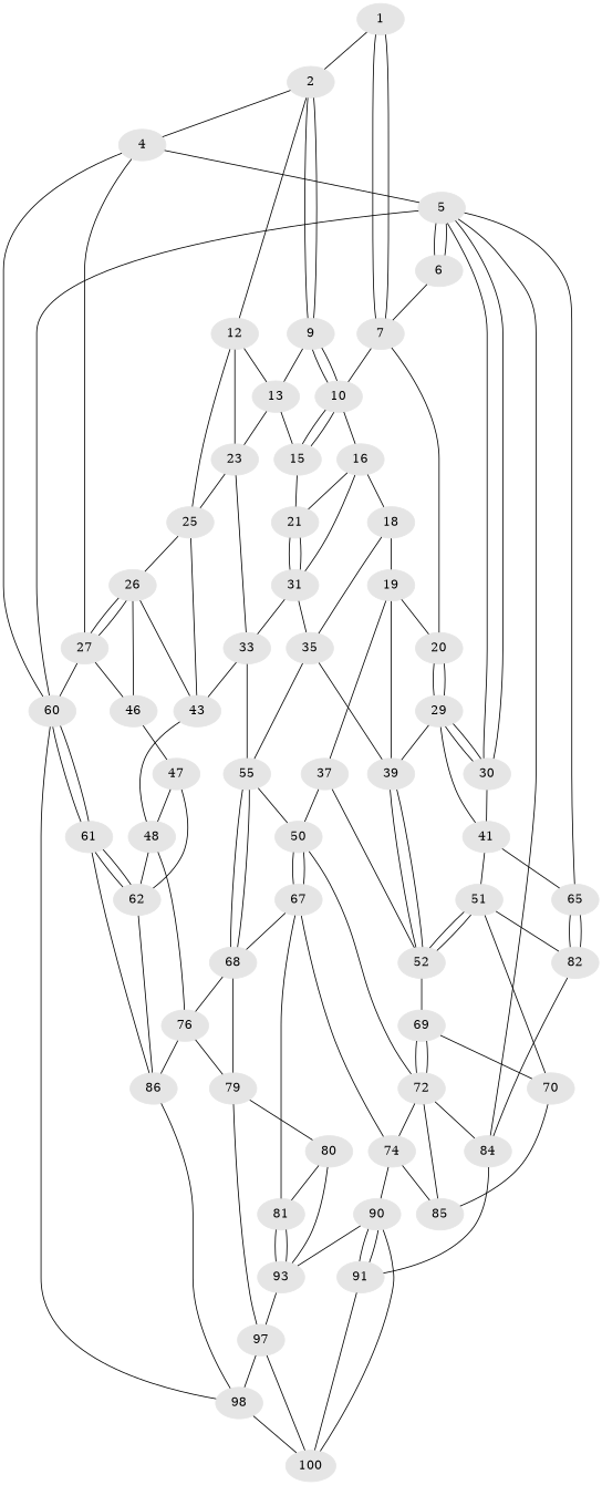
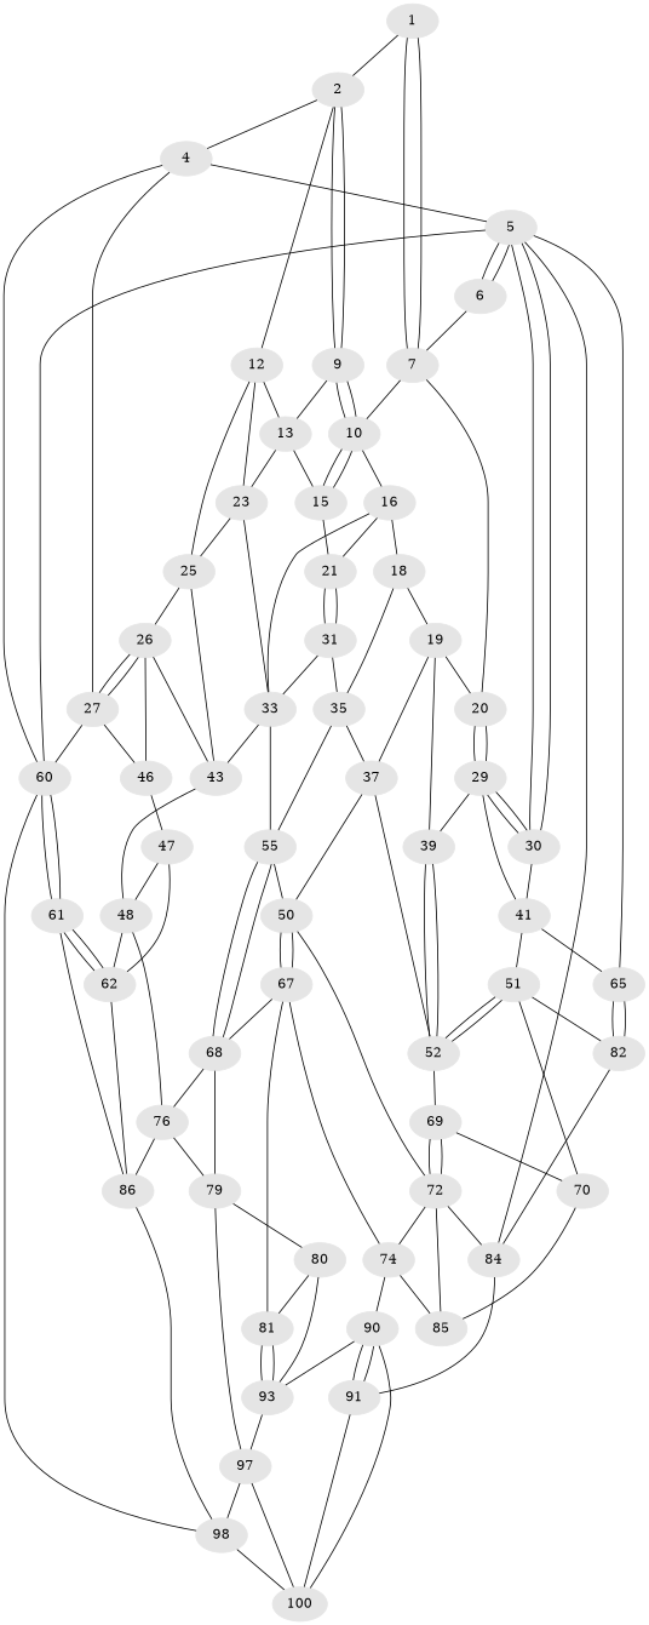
  graph {
    node [color=gray90 style=filled]
    2 [super="+3"]
    1
    7 [super="+8"]
    4
    9
    12 [super="+22"]
    10 [super="+11"]
    20
    5 [super="+66"]
    27 [super="+28"]
    60 [super="+78"]
    13 [super="+14"]
    23 [super="+24"]
    25 [super="+32"]
    6
    30
    65
    84 [super="+92"]
    46 [super="+49"]
    61
    98 [super="+101"]
    41 [super="+50"]
    82
    91
    15
    16 [super="+17"]
    29 [super="+40"]
    21
    18
    31 [super="+34"]
    33 [super="+45"]
    26 [super="+42"]
    43 [super="+44"]
    19 [super="+38"]
    35 [super="+36"]
    37 [super="+53"]
    39
    55 [super="+56"]
    52 [super="+54"]
    n40 [label=50 super="+59"]
    48 [super="+64"]
    47 [super="+57"]
    51 [super="+71"]
    68 [super="+77"]
    69
    67 [super="+73"]
    72 [super="+75"]
    70 [super="+83"]
    62 [super="+63"]
    76 [super="+87"]
    86 [super="+95"]
    79 [super="+88"]
    85
    74 [super="+89"]
    81
    100 [super="+102"]
    90 [super="+94"]
    93 [super="+96"]
    80
    97 [super="+99"]
    2 -- 4
    2 -- 9
    2 -- 9
    2 -- 12
    1 -- 2
    1 -- 7
    1 -- 7
    7 -- 10
    7 -- 20
    4 -- 5
    4 -- 27
    4 -- 60
    9 -- 10
    9 -- 10
    9 -- 13
    12 -- 13
    12 -- 23
    12 -- 25
    10 -- 15
    10 -- 15
    10 -- 16
    20 -- 29
    20 -- 29
    5 -- 60
    5 -- 6
    5 -- 6
    5 -- 30
    5 -- 30
    5 -- 65
    5 -- 84
    27 -- 60
    27 -- 46
    60 -- 61
    60 -- 61
    60 -- 98
    13 -- 23
    13 -- 15
    23 -- 25
    23 -- 33
    25 -- 26
    25 -- 43
    6 -- 7
    30 -- 41
    65 -- 82
    65 -- 82
    84 -- 91
    46 -- 47 [weight=2]
    61 -- 62
    61 -- 62
    61 -- 86
    98 -- 100
    41 -- 65
    41 -- 51
    82 -- 84
    91 -- 100
    15 -- 21
    16 -- 21
    16 -- 18
-   16 -- 31
+   16 -- 33
    29 -- 30
    29 -- 30
    29 -- 41
    29 -- 39
    21 -- 31
    21 -- 31
    18 -- 19
    18 -- 35
    31 -- 33
    31 -- 35
    33 -- 43
    33 -- 55
    26 -- 27
    26 -- 27
    26 -- 46
    26 -- 43
    43 -- 48
    19 -- 20
    19 -- 37
    19 -- 39
-   35 -- 39
+   35 -- 37
    35 -- 55
    37 -- 52
    37 -- n40
    39 -- 52
    39 -- 52
    55 -- n40
    55 -- 68
    55 -- 68
    52 -- 69
    n40 -- 67
    n40 -- 67
    n40 -- 72
    48 -- 62
    48 -- 76
    47 -- 48
    47 -- 62
    51 -- 82
    51 -- 52
    51 -- 52
    51 -- 70
    68 -- 76
    68 -- 79
    69 -- 72
    69 -- 72
    69 -- 70
    67 -- 68
    67 -- 74
    67 -- 81
    72 -- 84
    72 -- 85
    72 -- 74
    70 -- 85
    62 -- 86
    76 -- 86
    76 -- 79
    86 -- 98
    79 -- 80
    79 -- 97
    74 -- 85
    74 -- 90
    81 -- 93
    81 -- 93
    90 -- 91
    90 -- 91
    90 -- 100
    90 -- 93
    93 -- 97
    80 -- 81
    80 -- 93
    97 -- 98
    97 -- 100
  }
